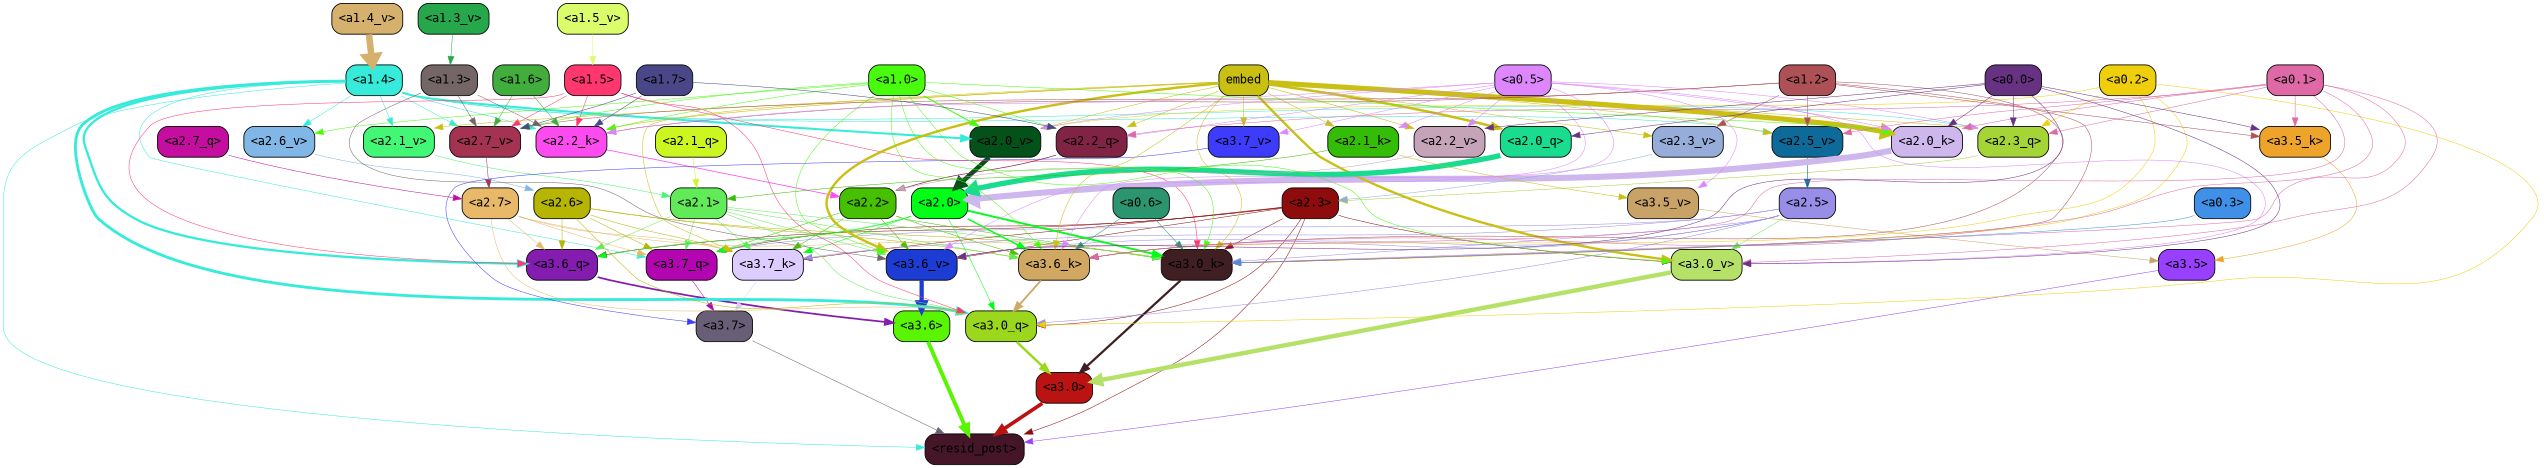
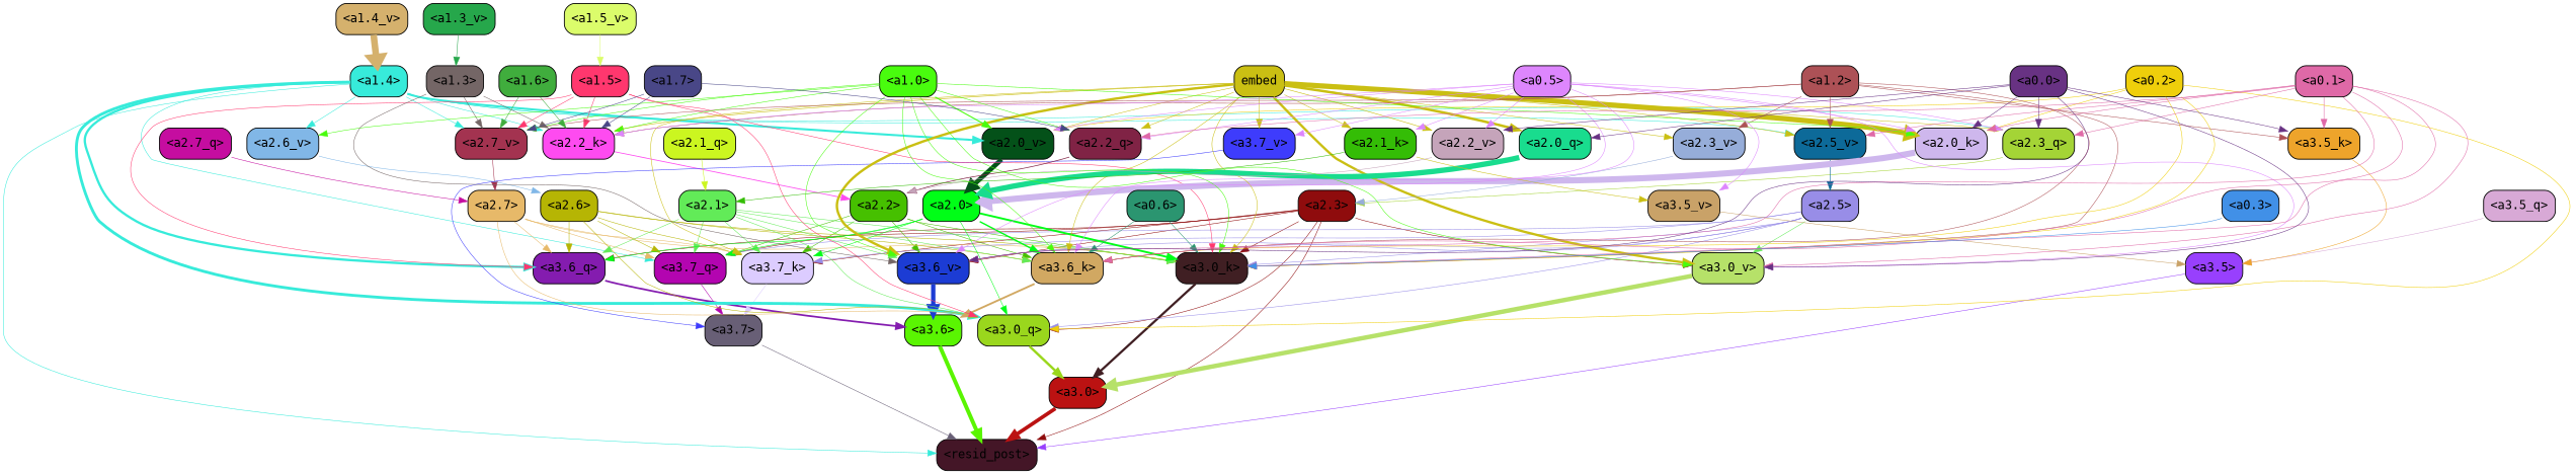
  strict digraph {
    fontname="DejaVu Sans Mono"
    splines=true
    node [color=black fontname="DejaVu Sans Mono" shape=box style="filled, rounded"]
    edge [color="#cabf13" fontname="DejaVu Sans Mono" penwidth=0.6]
    "<a3.7>" [fillcolor="#685f76"]
    "<resid_post>" [fillcolor="#441627"]
    "<a3.6>" [fillcolor="#5af502"]
    "<a3.5>" [fillcolor="#9840fd"]
    "<a3.0>" [fillcolor="#bb1212"]
    "<a2.3>" [fillcolor="#8f0c0d"]
    "<a3.7_q>" [fillcolor="#b305b0"]
    "<a3.6_q>" [fillcolor="#841caf"]
    "<a3.0_q>" [fillcolor="#9ad71d"]
    "<a3.7_k>" [fillcolor="#dcccff"]
    "<a3.0_k>" [fillcolor="#401f23"]
    "<a3.6_v>" [fillcolor="#1c3cd4"]
    "<a3.0_v>" [fillcolor="#b6e169"]
    "<a1.4>" [fillcolor="#37ebda"]
    "<a2.3_q>" [fillcolor="#a4d436"]
    "<a2.2_k>" [fillcolor="#fe4bf0"]
    "<a2.7_v>" [fillcolor="#a33350"]
    "<a2.6_v>" [fillcolor="#81b7e7"]
    "<a2.5_v>" [fillcolor="#0d6a99"]
-   "<a2.1_v>" [fillcolor="#42f775"]
    "<a2.0_v>" [fillcolor="#045119"]
    "<a2.2>" [fillcolor="#46c000"]
    "<a2.7>" [fillcolor="#e7b969"]
    "<a2.6>" [fillcolor="#b6b504"]
    "<a2.5>" [fillcolor="#988de7"]
    "<a2.1>" [fillcolor="#62eb58"]
    "<a2.0>" [fillcolor="#00fe17"]
    "<a3.6_k>" [fillcolor="#d1a862"]
+   "<a3.5_q>" [fillcolor="#d8a9d6"]
    "<a3.5_k>" [fillcolor="#eea42b"]
    "<a3.7_v>" [fillcolor="#3e3cfc"]
    "<a3.5_v>" [fillcolor="#c9a268"]
    "<a1.5>" [fillcolor="#ff376e"]
    "<a0.2>" [fillcolor="#efcf0b"]
    "<a2.0_k>" [fillcolor="#ceb7ed"]
    embed [fillcolor="#cabf13"]
    "<a2.2_q>" [fillcolor="#802345"]
    "<a2.0_q>" [fillcolor="#19dc8e"]
    "<a2.1_k>" [fillcolor="#34bd06"]
    "<a2.3_v>" [fillcolor="#96add9"]
    "<a2.2_v>" [fillcolor="#c5a4ba"]
    "<a1.2>" [fillcolor="#ad5156"]
    "<a1.0>" [fillcolor="#49fc0e"]
    "<a0.6>" [fillcolor="#2b9570"]
    "<a0.5>" [fillcolor="#dd86fd"]
    "<a0.1>" [fillcolor="#df69a7"]
    "<a0.0>" [fillcolor="#683283"]
    "<a0.3>" [fillcolor="#4190e7"]
    "<a1.3>" [fillcolor="#746666"]
    "<a2.7_q>" [fillcolor="#c50da0"]
    "<a2.1_q>" [fillcolor="#cbf620"]
    "<a1.7>" [fillcolor="#494787"]
    "<a1.6>" [fillcolor="#40ad3d"]
    "<a1.5_v>" [fillcolor="#dbfc6b"]
    "<a1.4_v>" [fillcolor="#d5b16d"]
    "<a1.3_v>" [fillcolor="#26a74b"]
    "<a3.7>" -> "<resid_post>" [color="#685f76"]
    "<a3.6>" -> "<resid_post>" [color="#5af502" penwidth=4.646730065345764]
    "<a3.5>" -> "<resid_post>" [color="#9840fd"]
    "<a3.0>" -> "<resid_post>" [color="#bb1212" penwidth=4.323132634162903]
    "<a2.3>" -> "<resid_post>" [color="#8f0c0d"]
    "<a2.3>" -> "<a3.7_q>" [color="#8f0c0d"]
    "<a2.3>" -> "<a3.6_q>" [color="#8f0c0d"]
    "<a2.3>" -> "<a3.0_q>" [color="#8f0c0d"]
    "<a2.3>" -> "<a3.7_k>" [color="#8f0c0d"]
    "<a2.3>" -> "<a3.0_k>" [color="#8f0c0d"]
    "<a2.3>" -> "<a3.6_v>" [color="#8f0c0d"]
    "<a2.3>" -> "<a3.0_v>" [color="#8f0c0d"]
    "<a3.7_q>" -> "<a3.7>" [color="#b305b0"]
    "<a3.6_q>" -> "<a3.6>" [color="#841caf" penwidth=2.03758105635643]
    "<a3.0_q>" -> "<a3.0>" [color="#9ad71d" penwidth=2.8638100624084473]
    "<a3.7_k>" -> "<a3.7>" [color="#dcccff"]
    "<a3.0_k>" -> "<a3.0>" [color="#401f23" penwidth=2.6274144649505615]
    "<a3.6_v>" -> "<a3.6>" [color="#1c3cd4" penwidth=5.002329230308533]
    "<a3.0_v>" -> "<a3.0>" [color="#b6e169" penwidth=5.188832879066467]
    "<a1.4>" -> "<resid_post>" [color="#37ebda"]
    "<a1.4>" -> "<a3.7_q>" [color="#37ebda"]
    "<a1.4>" -> "<a3.6_q>" [color="#37ebda" penwidth=2.700703263282776]
    "<a1.4>" -> "<a3.0_q>" [color="#37ebda" penwidth=3.34255850315094]
    "<a1.4>" -> "<a2.3_q>" [color="#37ebda"]
    "<a1.4>" -> "<a2.2_k>" [color="#37ebda"]
    "<a1.4>" -> "<a2.7_v>" [color="#37ebda"]
    "<a1.4>" -> "<a2.6_v>" [color="#37ebda"]
    "<a1.4>" -> "<a2.5_v>" [color="#37ebda"]
-   "<a1.4>" -> "<a2.1_v>" [color="#37ebda"]
    "<a1.4>" -> "<a2.0_v>" [color="#37ebda" penwidth=2.387977123260498]
    "<a2.3_q>" -> "<a2.3>" [color="#a4d436"]
    "<a2.2_k>" -> "<a2.2>" [color="#fe4bf0" penwidth=0.9331893920898438]
    "<a2.7_v>" -> "<a2.7>" [color="#a33350"]
    "<a2.6_v>" -> "<a2.6>" [color="#81b7e7"]
    "<a2.5_v>" -> "<a2.5>" [color="#0d6a99" penwidth=0.6657319068908691]
-   "<a2.1_v>" -> "<a2.1>" [color="#42f775"]
    "<a2.0_v>" -> "<a2.0>" [color="#045119" penwidth=5.380099236965179]
    "<a2.2>" -> "<a3.7_q>" [color="#46c000"]
    "<a2.2>" -> "<a3.7_k>" [color="#46c000"]
    "<a2.2>" -> "<a3.0_k>" [color="#46c000"]
    "<a2.2>" -> "<a3.6_v>" [color="#46c000"]
    "<a2.2>" -> "<a3.6_k>" [color="#46c000"]
    "<a2.7>" -> "<a3.7_q>" [color="#e7b969"]
    "<a2.7>" -> "<a3.6_q>" [color="#e7b969"]
    "<a2.7>" -> "<a3.0_q>" [color="#e7b969"]
    "<a2.7>" -> "<a3.7_k>" [color="#e7b969"]
    "<a2.7>" -> "<a3.0_k>" [color="#e7b969"]
    "<a2.6>" -> "<a3.7_q>" [color="#b6b504"]
    "<a2.6>" -> "<a3.6_q>" [color="#b6b504"]
    "<a2.6>" -> "<a3.0_q>" [color="#b6b504"]
    "<a2.6>" -> "<a3.7_k>" [color="#b6b504"]
    "<a2.6>" -> "<a3.0_k>" [color="#b6b504"]
    "<a2.6>" -> "<a3.6_k>" [color="#b6b504"]
    "<a2.5>" -> "<a3.7_q>" [color="#988de7"]
    "<a2.5>" -> "<a3.0_q>" [color="#988de7"]
    "<a2.5>" -> "<a3.7_k>" [color="#988de7"]
    "<a2.5>" -> "<a3.0_k>" [color="#988de7"]
    "<a2.5>" -> "<a3.6_v>" [color="#988de7"]
    "<a2.5>" -> "<a3.0_v>" [color="#62eb58"]
    "<a2.5>" -> "<a3.6_k>" [color="#988de7"]
    "<a2.1>" -> "<a3.7_q>" [color="#62eb58"]
    "<a2.1>" -> "<a3.6_q>" [color="#62eb58"]
    "<a2.1>" -> "<a3.0_q>" [color="#62eb58"]
    "<a2.1>" -> "<a3.7_k>" [color="#62eb58"]
    "<a2.1>" -> "<a3.0_k>" [color="#62eb58"]
    "<a2.1>" -> "<a3.6_v>" [color="#62eb58"]
    "<a2.1>" -> "<a3.6_k>" [color="#62eb58"]
    "<a2.0>" -> "<a3.7_q>" [color="#00fe17"]
    "<a2.0>" -> "<a3.6_q>" [color="#00fe17"]
    "<a2.0>" -> "<a3.0_q>" [color="#00fe17"]
    "<a2.0>" -> "<a3.7_k>" [color="#00fe17"]
    "<a2.0>" -> "<a3.0_k>" [color="#00fe17" penwidth=2.2218968719244003]
    "<a2.0>" -> "<a3.6_k>" [color="#00fe17" penwidth=1.6454488784074783]
-   "<a3.6_k>" -> "<a3.0_q>" [color="#d1a862" penwidth=2.174198240041733]
+   "<a3.6_k>" -> "<a3.6>" [color="#d1a862" penwidth=2.174198240041733]
+   "<a3.5_q>" -> "<a3.5>" [color="#d8a9d6"]
    "<a3.5_k>" -> "<a3.5>" [color="#eea42b"]
    "<a3.7_v>" -> "<a3.7>" [color="#3e3cfc"]
    "<a3.5_v>" -> "<a3.5>" [color="#c9a268"]
    "<a1.5>" -> "<a3.6_q>" [color="#ff376e"]
    "<a1.5>" -> "<a3.0_q>" [color="#ff376e"]
    "<a1.5>" -> "<a3.0_k>" [color="#ff376e"]
    "<a1.5>" -> "<a2.2_k>" [color="#ff376e"]
    "<a1.5>" -> "<a2.7_v>" [color="#ff376e"]
    "<a0.2>" -> "<a3.0_q>" [color="#efcf0b"]
    "<a0.2>" -> "<a3.0_k>" [color="#efcf0b"]
    "<a0.2>" -> "<a2.0_v>" [color="#efcf0b"]
    "<a0.2>" -> "<a3.6_k>" [color="#efcf0b"]
-   "<a0.2>" -> "<a2.3_q>" [color="#efcf0b"]
+   "<a0.2>" -> "<a2.0_k>" [color="#efcf0b"]
    "<a2.0_k>" -> "<a2.0>" [color="#ceb7ed" penwidth=7.158664226531982]
    embed -> "<a3.7_k>"
    embed -> "<a3.0_k>"
    embed -> "<a3.6_v>" [penwidth=2.8301228284835815]
    embed -> "<a3.0_v>" [penwidth=2.7660785913467407]
    embed -> "<a2.3_q>"
    embed -> "<a2.2_k>" [penwidth=0.7099294662475586]
    embed -> "<a2.5_v>"
-   embed -> "<a2.1_v>"
    embed -> "<a2.0_v>"
    embed -> "<a3.6_k>"
    embed -> "<a3.7_v>"
    embed -> "<a2.0_k>" [penwidth=6.075345039367676]
    embed -> "<a2.2_q>"
    embed -> "<a2.0_q>" [penwidth=2.918822765350342]
    embed -> "<a2.1_k>"
    embed -> "<a2.3_v>"
    embed -> "<a2.2_v>" [penwidth=0.6909599304199219]
    "<a2.2_q>" -> "<a2.2>" [color="#802345" penwidth=0.8114519119262695]
    "<a2.0_q>" -> "<a2.0>" [color="#19dc8e" penwidth=6.2323237657547]
    "<a2.1_k>" -> "<a2.1>" [color="#34bd06"]
    "<a2.1_k>" -> "<a3.5_v>"
    "<a2.3_v>" -> "<a2.3>" [color="#96add9"]
    "<a2.2_v>" -> "<a2.2>" [color="#c5a4ba"]
    "<a1.2>" -> "<a3.0_k>" [color="#ad5156"]
    "<a1.2>" -> "<a2.2_k>" [color="#ad5156"]
    "<a1.2>" -> "<a2.7_v>" [color="#ad5156"]
    "<a1.2>" -> "<a2.5_v>" [color="#ad5156"]
    "<a1.2>" -> "<a3.6_k>" [color="#ad5156"]
    "<a1.2>" -> "<a3.5_k>" [color="#ad5156"]
    "<a1.2>" -> "<a2.3_v>" [color="#ad5156"]
    "<a1.0>" -> "<a3.0_k>" [color="#49fc0e"]
    "<a1.0>" -> "<a3.6_v>" [color="#49fc0e"]
    "<a1.0>" -> "<a3.0_v>" [color="#49fc0e"]
    "<a1.0>" -> "<a2.2_k>" [color="#49fc0e"]
    "<a1.0>" -> "<a2.7_v>" [color="#49fc0e"]
    "<a1.0>" -> "<a2.6_v>" [color="#49fc0e"]
    "<a1.0>" -> "<a2.0_v>" [color="#49fc0e" penwidth=1.2435333728790283]
    "<a1.0>" -> "<a3.6_k>" [color="#49fc0e"]
    "<a1.0>" -> "<a2.0_k>" [color="#49fc0e"]
    "<a1.0>" -> "<a2.2_q>" [color="#49fc0e"]
    "<a0.6>" -> "<a3.0_k>" [color="#2b9570"]
    "<a0.6>" -> "<a3.6_k>" [color="#2b9570"]
    "<a0.5>" -> "<a3.6_v>" [color="#dd86fd"]
    "<a0.5>" -> "<a3.0_v>" [color="#dd86fd" penwidth=0.6124261617660522]
    "<a0.5>" -> "<a2.3_q>" [color="#dd86fd"]
    "<a0.5>" -> "<a2.2_k>" [color="#dd86fd"]
    "<a0.5>" -> "<a2.0_v>" [color="#dd86fd"]
    "<a0.5>" -> "<a3.6_k>" [color="#dd86fd"]
    "<a0.5>" -> "<a3.7_v>" [color="#dd86fd"]
    "<a0.5>" -> "<a3.5_v>" [color="#dd86fd"]
    "<a0.5>" -> "<a2.0_k>" [color="#dd86fd" penwidth=0.6112704277038574]
    "<a0.5>" -> "<a2.2_q>" [color="#dd86fd"]
    "<a0.5>" -> "<a2.1_k>" [color="#dd86fd"]
    "<a0.5>" -> "<a2.2_v>" [color="#dd86fd"]
    "<a0.1>" -> "<a3.0_k>" [color="#df69a7"]
    "<a0.1>" -> "<a3.6_v>" [color="#df69a7"]
    "<a0.1>" -> "<a3.0_v>" [color="#df69a7"]
    "<a0.1>" -> "<a2.3_q>" [color="#df69a7"]
    "<a0.1>" -> "<a2.5_v>" [color="#df69a7"]
    "<a0.1>" -> "<a3.6_k>" [color="#df69a7"]
    "<a0.1>" -> "<a3.5_k>" [color="#df69a7"]
    "<a0.1>" -> "<a2.0_k>" [color="#df69a7"]
    "<a0.1>" -> "<a2.2_q>" [color="#df69a7"]
    "<a0.0>" -> "<a3.6_v>" [color="#683283"]
    "<a0.0>" -> "<a3.0_v>" [color="#683283"]
    "<a0.0>" -> "<a2.3_q>" [color="#683283"]
    "<a0.0>" -> "<a3.5_k>" [color="#683283"]
    "<a0.0>" -> "<a2.0_k>" [color="#683283"]
    "<a0.0>" -> "<a2.0_q>" [color="#683283"]
    "<a0.0>" -> "<a2.2_v>" [color="#683283"]
    "<a0.3>" -> "<a3.0_k>" [color="#4190e7"]
    "<a1.3>" -> "<a3.6_v>" [color="#746666"]
    "<a1.3>" -> "<a2.2_k>" [color="#746666"]
    "<a1.3>" -> "<a2.7_v>" [color="#746666"]
    "<a2.7_q>" -> "<a2.7>" [color="#c50da0"]
    "<a2.1_q>" -> "<a2.1>" [color="#cbf620"]
    "<a1.7>" -> "<a2.2_k>" [color="#494787"]
    "<a1.7>" -> "<a2.7_v>" [color="#494787"]
    "<a1.7>" -> "<a2.2_q>" [color="#494787"]
    "<a1.6>" -> "<a2.2_k>" [color="#40ad3d"]
    "<a1.6>" -> "<a2.7_v>" [color="#40ad3d"]
    "<a1.5_v>" -> "<a1.5>" [color="#dbfc6b"]
    "<a1.4_v>" -> "<a1.4>" [color="#d5b16d" penwidth=7.649995803833008]
    "<a1.3_v>" -> "<a1.3>" [color="#26a74b"]
  }
